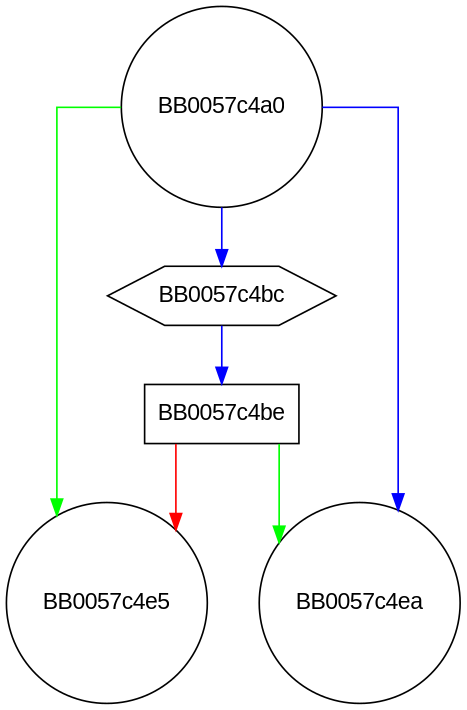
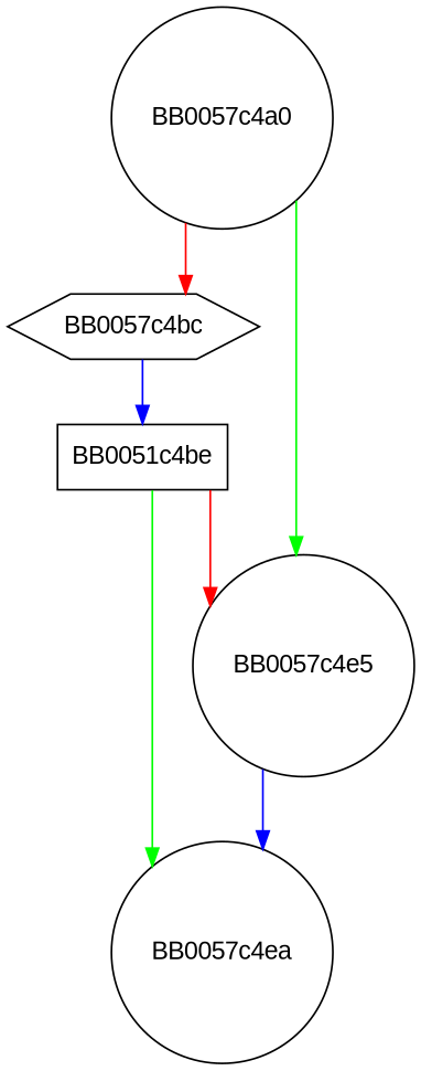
  digraph {
    fontname="Liberation Sans"
    splines=ortho
    node [fontname="Liberation Sans" shape=circle]
    edge [color=blue fontname="Liberation Sans"]
    BB0057c4bc [shape=hexagon]
    BB0057c4a0
    BB0057c4e5
-   BB0057c4be [shape=box]
+   BB0057c4be [shape=box label=BB0051c4be]
    BB0057c4ea
    BB0057c4bc -> BB0057c4be
-   BB0057c4a0 -> BB0057c4bc
+   BB0057c4a0 -> BB0057c4bc [color=red]
    BB0057c4a0 -> BB0057c4e5 [color=green]
-   BB0057c4a0 -> BB0057c4ea
+   BB0057c4e5 -> BB0057c4ea
    BB0057c4be -> BB0057c4e5 [color=red]
    BB0057c4be -> BB0057c4ea [color=green]
  }
